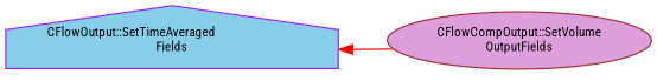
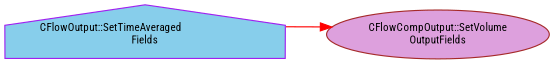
  digraph {
    rankdir=LR
    fontname="Roboto Condensed"
    node [fontname="Roboto Condensed" fontsize=10 style=filled]
    n1 [color=purple fillcolor=skyblue fontcolor=black height=0.2 label="CFlowOutput::SetTimeAveraged\lFields" shape=house width=0.4]
    n2 [color=brown fillcolor=plum height=0.2 label="CFlowCompOutput::SetVolume\lOutputFields" shape=ellipse width=0.4]
-   n1 -> n2 [color=red dir=back fontname="Roboto Condensed" fontsize=10 labelfontname=Helvetica labelfontsize=10 style=solid]
+   n2 -> n1 [color=red dir=back fontname="Roboto Condensed" fontsize=10 labelfontname=Helvetica labelfontsize=10 style=solid]
  }
